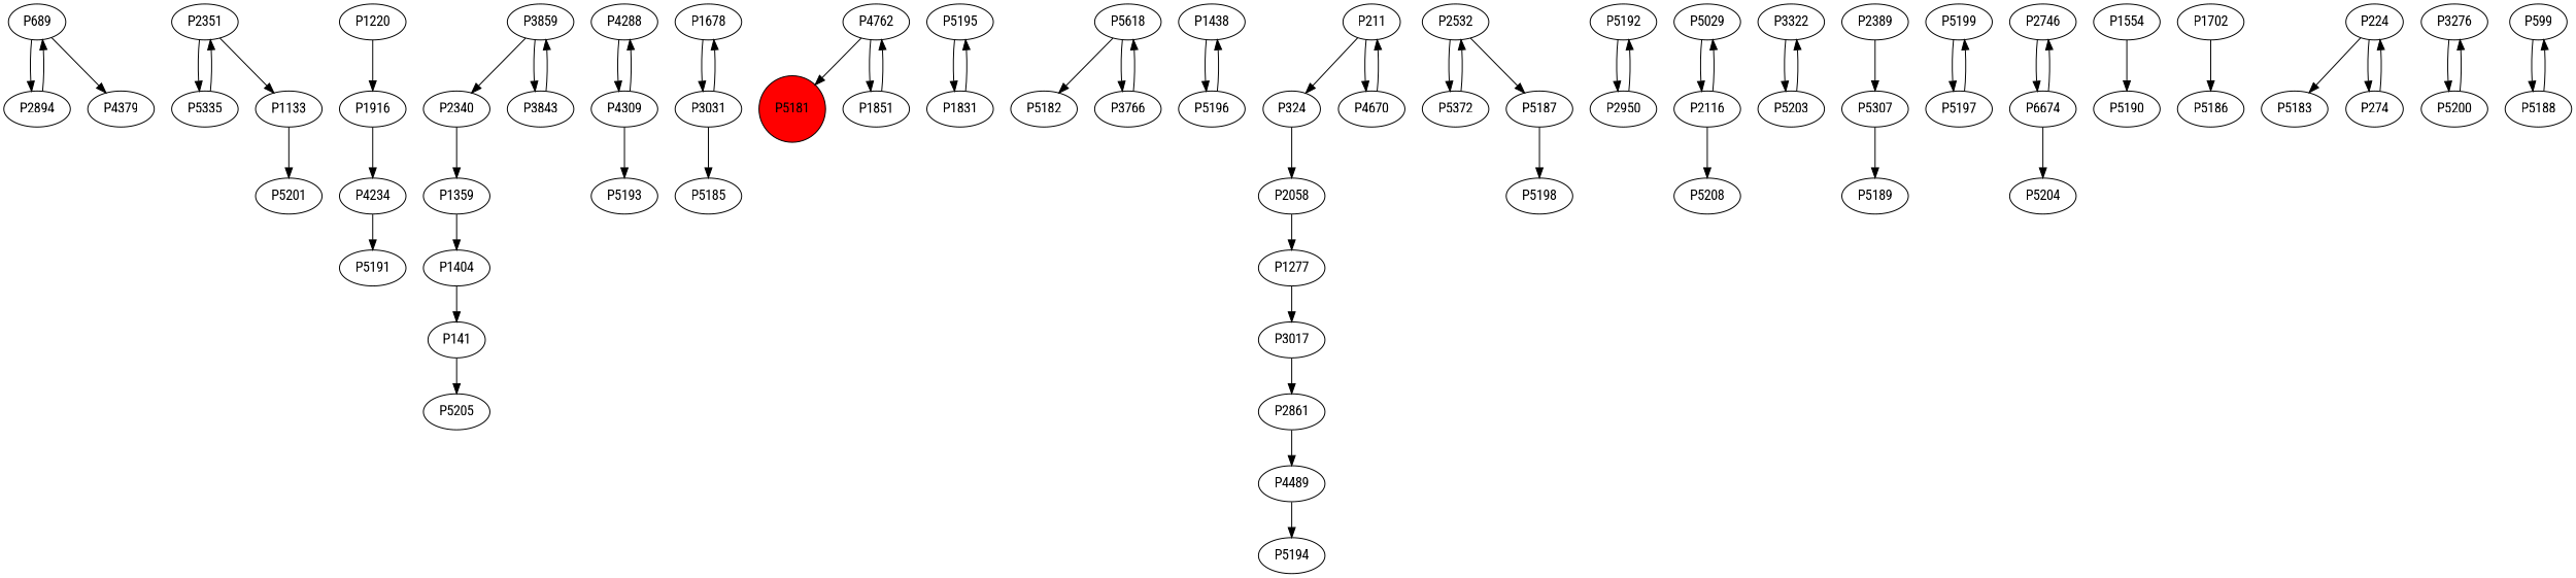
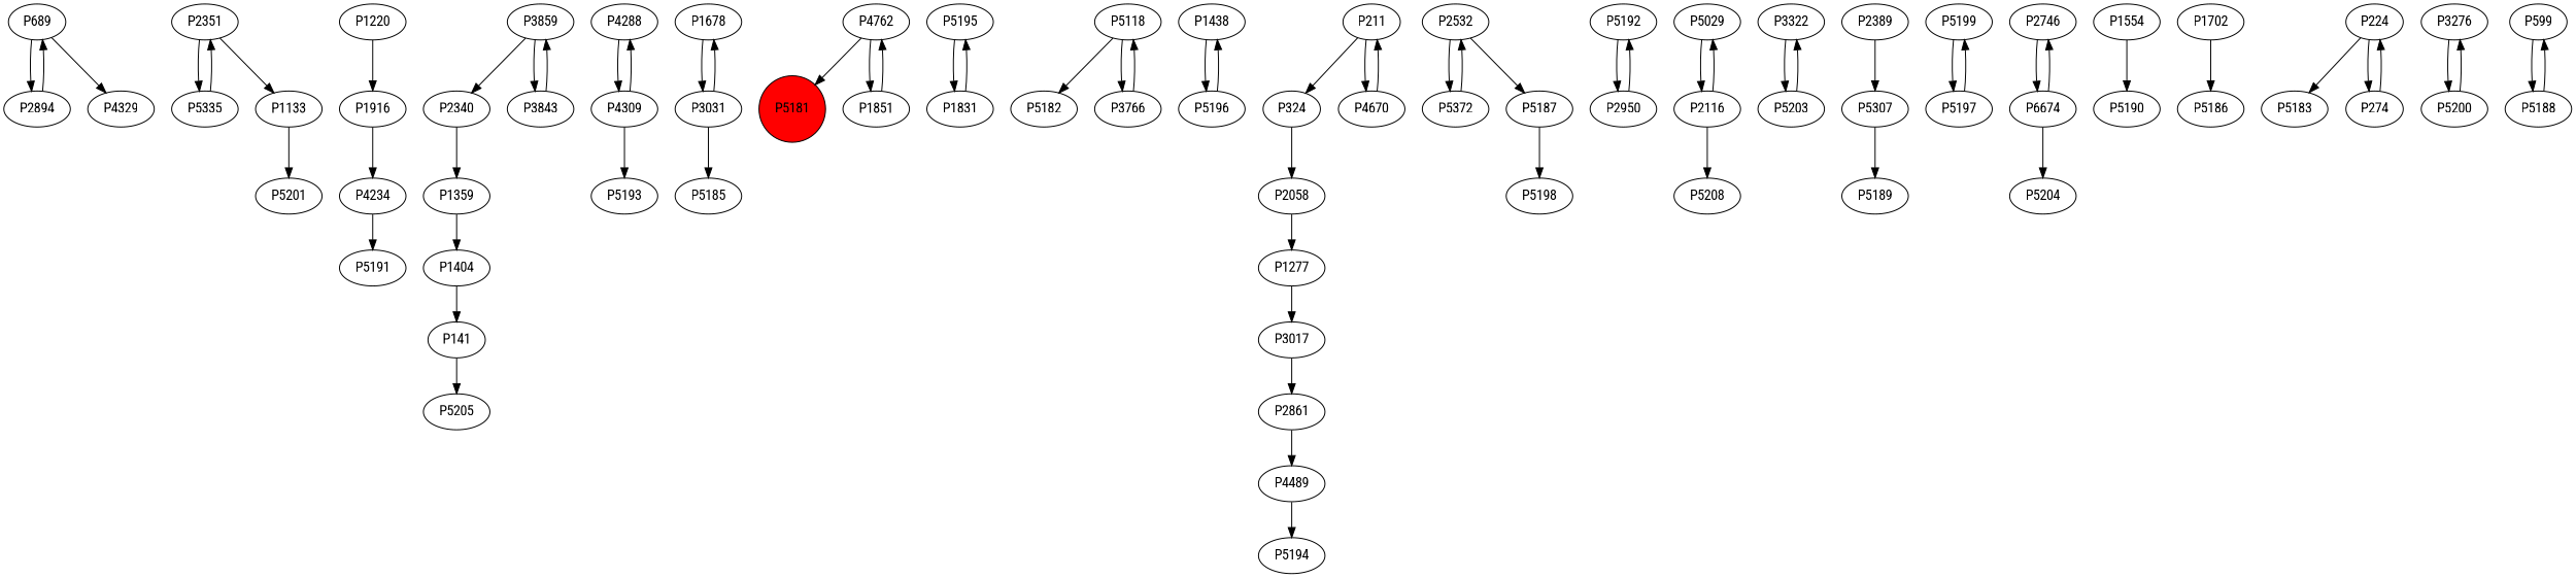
  digraph {
    fontname="Roboto Condensed"
    node [fontname="Roboto Condensed"]
    edge [fontname="Roboto Condensed"]
    P689
    P2894
-   P4329 [label=P4379]
+   P4329
    P2351
    P5335
    P1133
    P5201
    P1916
    P4234
    P5191
    P141
    P5205
    P4288
    P4309
    P5193
    n16 [label=P1678]
    P3031
    P5185
    P5181 [fillcolor=red shape=circle style=filled]
    P4762
    P1851
    P5195
    P1831
    P1404
-   P5118 [label=P5618]
+   P5118
    P5182
    P3766
    P1438
    P5196
    P1220
    P1277
    P3017
    P2861
    P4489
    P2532
    P5372
    P5187
    P5198
    P5192
    P2950
    P5029
    P2116
    P5208
    P3859
    P2340
    P3843
    P1359
    P324
    P2058
    P3322
    P5203
    n52 [label=P5307]
    P5189
    P5199
    P5197
    P2746
    P6674
    P5204
    P211
    P4670
    P1554
    P5190
    P2389
    P1702
    P5186
    P5194
    P224
    P5183
    P274
    P3276
    P5200
    P599
    P5188
    P689 -> P2894
    P689 -> P4329
    P2894 -> P689
    P2351 -> P5335
    P2351 -> P1133
    P5335 -> P2351
    P1133 -> P5201
    P1916 -> P4234
    P4234 -> P5191
    P141 -> P5205
    P4288 -> P4309
    P4309 -> P4288
    P4309 -> P5193
    n16 -> P3031
    P3031 -> n16
    P3031 -> P5185
    P4762 -> P5181
    P4762 -> P1851
    P1851 -> P4762
    P5195 -> P1831
    P1831 -> P5195
    P1404 -> P141
    P5118 -> P5182
    P5118 -> P3766
    P3766 -> P5118
    P1438 -> P5196
    P5196 -> P1438
    P1220 -> P1916
    P1277 -> P3017
    P3017 -> P2861
    P2861 -> P4489
    P4489 -> P5194
    P2532 -> P5372
    P2532 -> P5187
    P5372 -> P2532
    P5187 -> P5198
    P5192 -> P2950
    P2950 -> P5192
    P5029 -> P2116
    P2116 -> P5029
    P2116 -> P5208
    P3859 -> P2340
    P3859 -> P3843
    P2340 -> P1359
    P3843 -> P3859
    P1359 -> P1404
    P324 -> P2058
    P2058 -> P1277
    P3322 -> P5203
    P5203 -> P3322
    n52 -> P5189
    P5199 -> P5197
    P5197 -> P5199
    P2746 -> P6674
    P6674 -> P2746
    P6674 -> P5204
    P211 -> P324
    P211 -> P4670
    P4670 -> P211
    P1554 -> P5190
    P2389 -> n52
    P1702 -> P5186
    P224 -> P5183
    P224 -> P274
    P274 -> P224
    P3276 -> P5200
    P5200 -> P3276
    P599 -> P5188
    P5188 -> P599
  }
